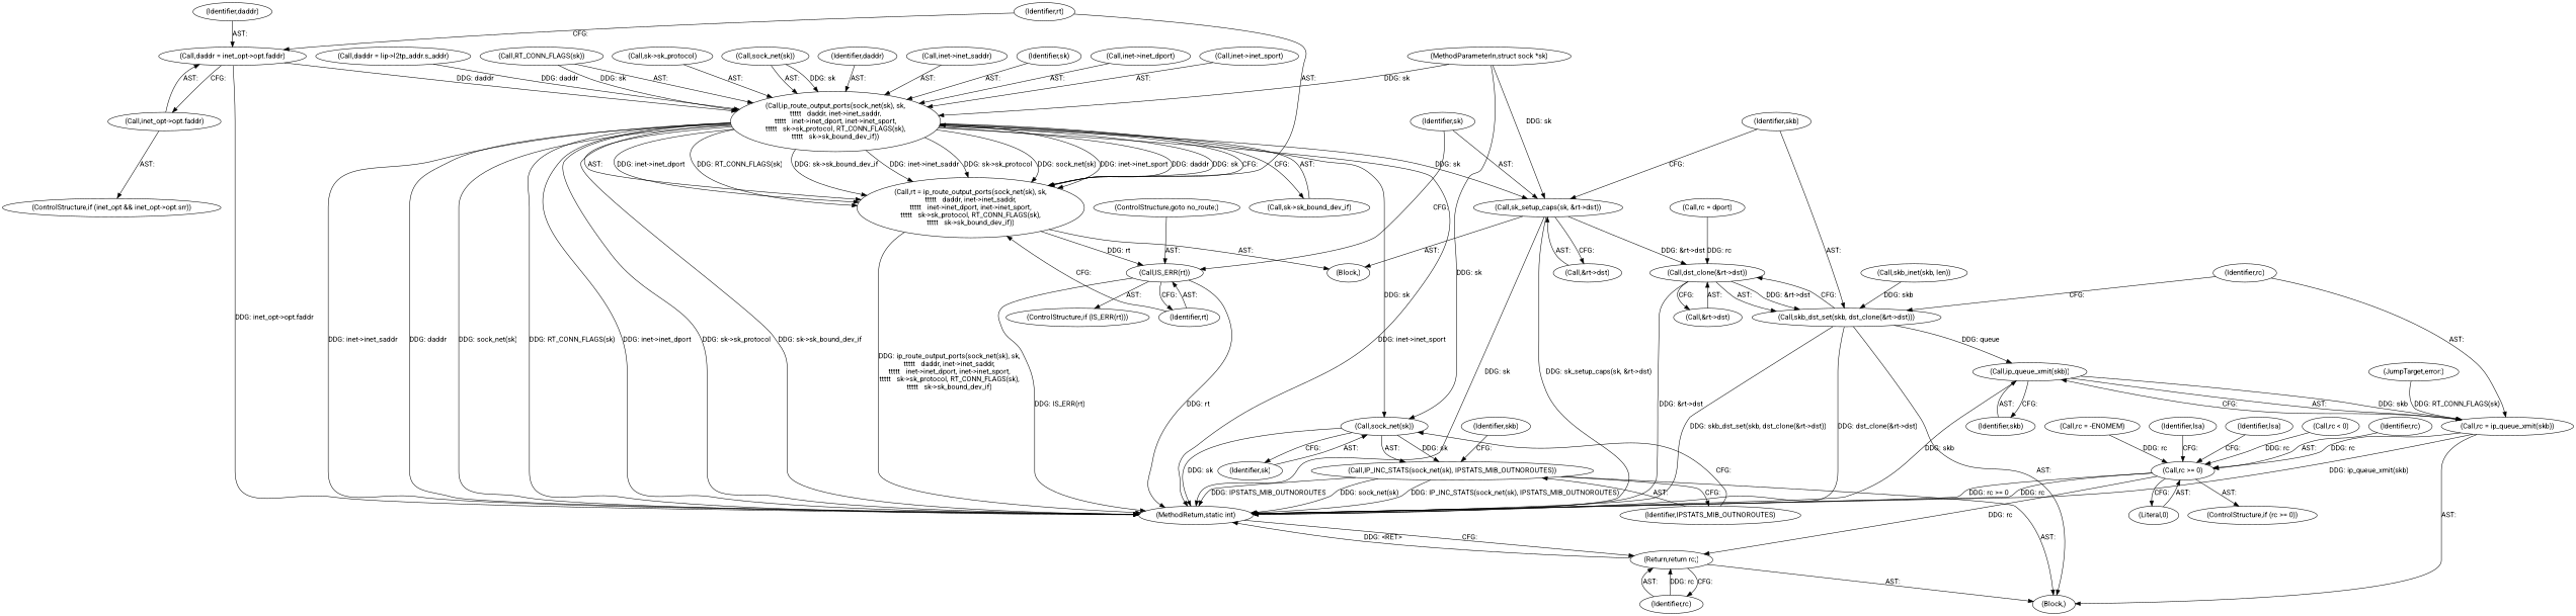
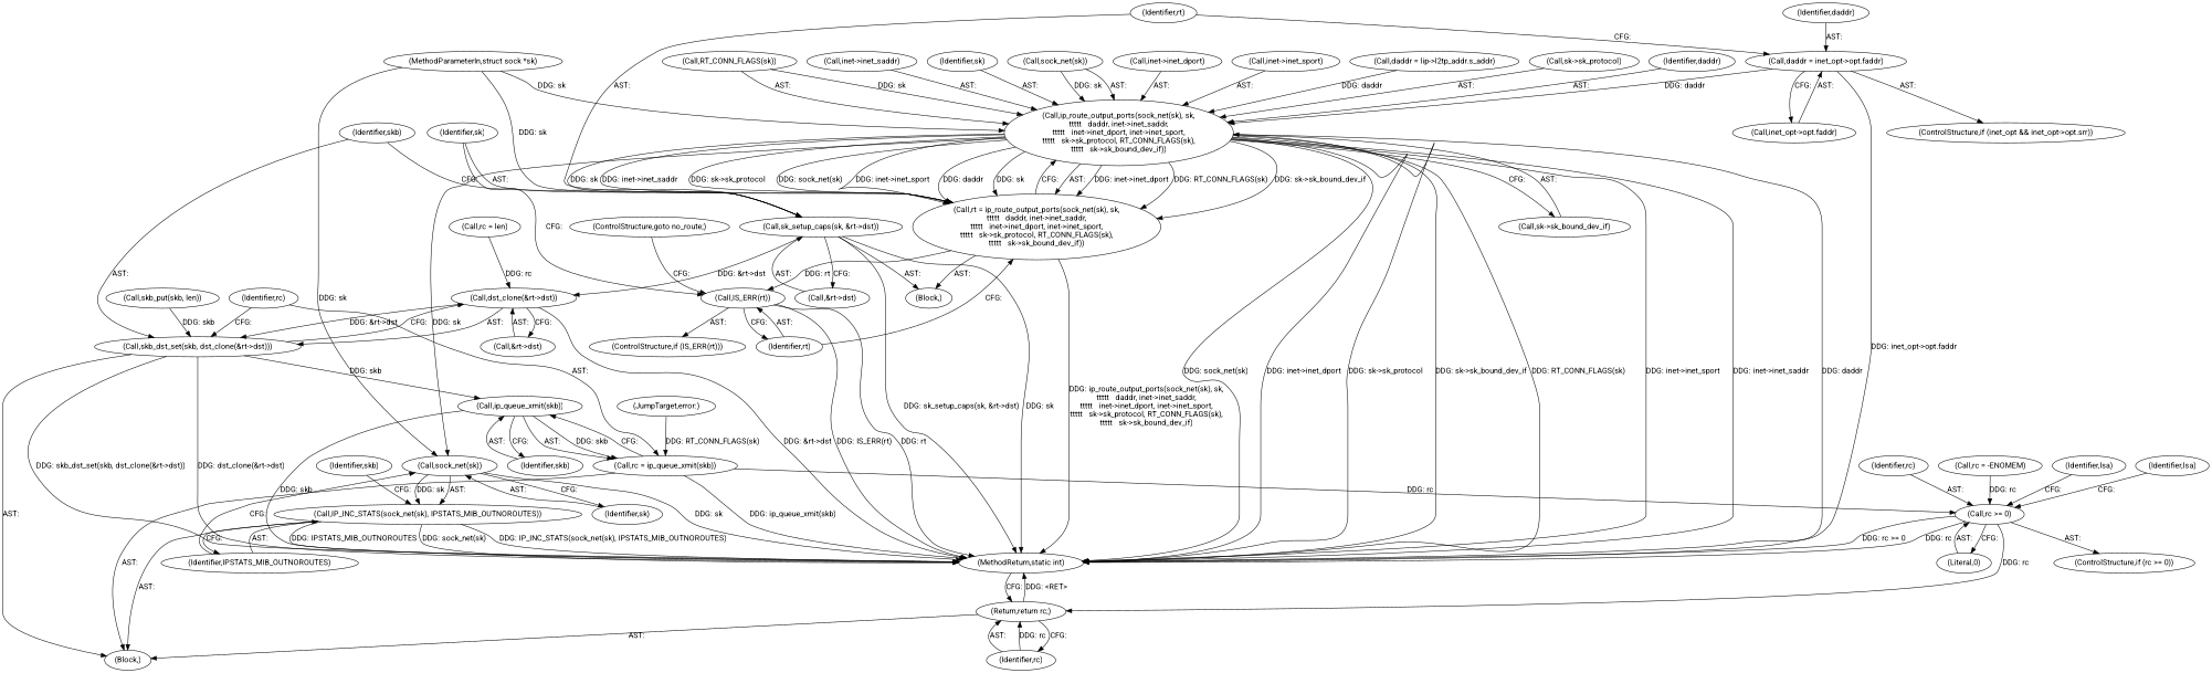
  digraph {
    fontname=Roboto
    node [fontname=Roboto]
    edge [fontname=Roboto]
    n1 [label="(Call,daddr = inet_opt->opt.faddr)"]
    n2 [label="(Call,ip_route_output_ports(sock_net(sk), sk,\n\t\t\t\t\t   daddr, inet->inet_saddr,\n\t\t\t\t\t   inet->inet_dport, inet->inet_sport,\n\t\t\t\t\t   sk->sk_protocol, RT_CONN_FLAGS(sk),\n\t\t\t\t\t   sk->sk_bound_dev_if))"]
    n3 [label="(Call,inet_opt->opt.faddr)"]
    n4 [label="(MethodReturn,static int)"]
    n5 [label="(ControlStructure,if (inet_opt && inet_opt->opt.srr))"]
    n6 [label="(Call,rt = ip_route_output_ports(sock_net(sk), sk,\n\t\t\t\t\t   daddr, inet->inet_saddr,\n\t\t\t\t\t   inet->inet_dport, inet->inet_sport,\n\t\t\t\t\t   sk->sk_protocol, RT_CONN_FLAGS(sk),\n\t\t\t\t\t   sk->sk_bound_dev_if))"]
    n7 [label="(Call,sk_setup_caps(sk, &rt->dst))"]
    n8 [label="(Call,sock_net(sk))"]
    n9 [label="(Call,sk->sk_bound_dev_if)"]
    n10 [label="(Return,return rc;)"]
    n11 [label="(Call,IS_ERR(rt))"]
    n12 [label="(Block,)"]
    n13 [label="(Call,dst_clone(&rt->dst))"]
    n14 [label="(Call,&rt->dst)"]
    n15 [label="(Call,IP_INC_STATS(sock_net(sk), IPSTATS_MIB_OUTNOROUTES))"]
    n16 [label="(Identifier,sk)"]
    n17 [label="(Identifier,rt)"]
    n18 [label="(ControlStructure,if (IS_ERR(rt)))"]
    n19 [label="(Call,skb_dst_set(skb, dst_clone(&rt->dst)))"]
    n20 [label="(Call,&rt->dst)"]
    n21 [label="(Call,ip_queue_xmit(skb))"]
    n22 [label="(Block,)"]
    n23 [label="(Call,rc = ip_queue_xmit(skb))"]
    n24 [label="(Identifier,skb)"]
    n25 [label="(Call,rc >= 0)"]
    n26 [label="(ControlStructure,if (rc >= 0))"]
    n27 [label="(Literal,0)"]
    n28 [label="(Identifier,rc)"]
    n29 [label="(Identifier,IPSTATS_MIB_OUTNOROUTES)"]
    n30 [label="(Identifier,lsa)"]
    n31 [label="(Identifier,skb)"]
    n32 [label="(Call,inet->inet_saddr)"]
    n33 [label="(Identifier,sk)"]
-   n34 [label="(Call,rc < 0)"]
    n35 [label="(Identifier,rt)"]
    n36 [label="(Identifier,sk)"]
    n37 [label="(Call,inet->inet_dport)"]
    n38 [label="(Call,inet->inet_sport)"]
    n39 [label="(Call,daddr = lip->l2tp_addr.s_addr)"]
    n40 [label="(Call,sk->sk_protocol)"]
    n41 [label="(Identifier,daddr)"]
    n42 [label="(Identifier,rc)"]
    n43 [label="(JumpTarget,error:)"]
    n44 [label="(Call,sock_net(sk))"]
    n45 [label="(Identifier,daddr)"]
-   n46 [label="(Call,skb_inet(skb, len))"]
+   n46 [label="(Call,skb_put(skb, len))"]
    n47 [label="(Identifier,rc)"]
    n48 [label="(Call,RT_CONN_FLAGS(sk))"]
    n49 [label="(Call,rc = -ENOMEM)"]
    n50 [label="(MethodParameterIn,struct sock *sk)"]
    n51 [label="(Identifier,skb)"]
-   n52 [label="(Call,rc = dport)"]
+   n52 [label="(Call,rc = len)"]
    n53 [label="(Identifier,lsa)"]
    n54 [label="(ControlStructure,goto no_route;)"]
    n1 -> n2 [label="DDG: daddr"]
    n1 -> n3 [label="CFG: "]
    n1 -> n4 [label="DDG: inet_opt->opt.faddr"]
-   n3 -> n5 [label="AST: "]
+   n1 -> n5 [label="AST: "]
    n2 -> n4 [label="DDG: sk->sk_protocol"]
    n2 -> n4 [label="DDG: sk->sk_bound_dev_if"]
    n2 -> n4 [label="DDG: daddr"]
    n2 -> n4 [label="DDG: sock_net(sk)"]
    n2 -> n4 [label="DDG: RT_CONN_FLAGS(sk)"]
    n2 -> n4 [label="DDG: inet->inet_sport"]
    n2 -> n4 [label="DDG: inet->inet_dport"]
    n2 -> n4 [label="DDG: inet->inet_saddr"]
    n2 -> n6 [label="AST: "]
    n2 -> n6 [label="DDG: inet->inet_dport"]
    n2 -> n6 [label="DDG: RT_CONN_FLAGS(sk)"]
    n2 -> n6 [label="DDG: sk->sk_bound_dev_if"]
    n2 -> n6 [label="DDG: inet->inet_saddr"]
    n2 -> n6 [label="DDG: sk->sk_protocol"]
    n2 -> n6 [label="DDG: sock_net(sk)"]
    n2 -> n6 [label="DDG: inet->inet_sport"]
    n2 -> n6 [label="DDG: daddr"]
    n2 -> n6 [label="DDG: sk"]
    n2 -> n7 [label="DDG: sk"]
    n2 -> n8 [label="DDG: sk"]
    n2 -> n9 [label="CFG: "]
    n3 -> n1 [label="AST: "]
    n4 -> n10 [label="CFG: "]
    n6 -> n2 [label="CFG: "]
    n6 -> n4 [label="DDG: ip_route_output_ports(sock_net(sk), sk,\n\t\t\t\t\t   daddr, inet->inet_saddr,\n\t\t\t\t\t   inet->inet_dport, inet->inet_sport,\n\t\t\t\t\t   sk->sk_protocol, RT_CONN_FLAGS(sk),\n\t\t\t\t\t   sk->sk_bound_dev_if)"]
    n6 -> n11 [label="DDG: rt"]
    n6 -> n12 [label="AST: "]
    n7 -> n4 [label="DDG: sk"]
    n7 -> n4 [label="DDG: sk_setup_caps(sk, &rt->dst)"]
    n7 -> n12 [label="AST: "]
    n7 -> n13 [label="DDG: &rt->dst"]
    n7 -> n14 [label="CFG: "]
    n8 -> n4 [label="DDG: sk"]
    n8 -> n15 [label="AST: "]
    n8 -> n15 [label="DDG: sk"]
    n8 -> n16 [label="CFG: "]
    n9 -> n2 [label="AST: "]
    n10 -> n4 [label="DDG: <RET>"]
    n10 -> n22 [label="AST: "]
    n10 -> n28 [label="CFG: "]
    n11 -> n4 [label="DDG: rt"]
    n11 -> n4 [label="DDG: IS_ERR(rt)"]
    n11 -> n17 [label="CFG: "]
    n11 -> n18 [label="AST: "]
    n13 -> n4 [label="DDG: &rt->dst"]
    n13 -> n19 [label="AST: "]
    n13 -> n19 [label="DDG: &rt->dst"]
    n13 -> n20 [label="CFG: "]
    n14 -> n7 [label="AST: "]
    n15 -> n4 [label="DDG: sock_net(sk)"]
    n15 -> n4 [label="DDG: IP_INC_STATS(sock_net(sk), IPSTATS_MIB_OUTNOROUTES)"]
    n15 -> n4 [label="DDG: IPSTATS_MIB_OUTNOROUTES"]
    n15 -> n22 [label="AST: "]
    n15 -> n29 [label="CFG: "]
    n16 -> n8 [label="AST: "]
    n17 -> n6 [label="CFG: "]
    n17 -> n11 [label="AST: "]
    n19 -> n4 [label="DDG: skb_dst_set(skb, dst_clone(&rt->dst))"]
    n19 -> n4 [label="DDG: dst_clone(&rt->dst)"]
    n19 -> n13 [label="CFG: "]
-   n19 -> n21 [label="DDG: queue"]
+   n19 -> n21 [label="DDG: skb"]
    n19 -> n22 [label="AST: "]
    n20 -> n13 [label="AST: "]
    n21 -> n4 [label="DDG: skb"]
    n21 -> n23 [label="AST: "]
    n21 -> n23 [label="DDG: skb"]
    n21 -> n24 [label="CFG: "]
    n23 -> n4 [label="DDG: ip_queue_xmit(skb)"]
    n23 -> n21 [label="CFG: "]
    n23 -> n22 [label="AST: "]
    n23 -> n25 [label="DDG: rc"]
    n24 -> n21 [label="AST: "]
    n25 -> n4 [label="DDG: rc >= 0"]
    n25 -> n4 [label="DDG: rc"]
    n25 -> n10 [label="DDG: rc"]
    n25 -> n26 [label="AST: "]
    n25 -> n27 [label="CFG: "]
    n27 -> n25 [label="AST: "]
    n28 -> n10 [label="AST: "]
    n28 -> n10 [label="DDG: rc"]
    n29 -> n8 [label="CFG: "]
    n29 -> n15 [label="AST: "]
    n30 -> n25 [label="CFG: "]
    n31 -> n15 [label="CFG: "]
    n32 -> n2 [label="AST: "]
    n33 -> n7 [label="AST: "]
    n33 -> n11 [label="CFG: "]
-   n34 -> n25 [label="DDG: rc"]
    n35 -> n1 [label="CFG: "]
    n35 -> n6 [label="AST: "]
    n36 -> n2 [label="AST: "]
    n37 -> n2 [label="AST: "]
    n38 -> n2 [label="AST: "]
    n39 -> n2 [label="DDG: daddr"]
    n40 -> n2 [label="AST: "]
    n41 -> n1 [label="AST: "]
    n42 -> n19 [label="CFG: "]
    n42 -> n23 [label="AST: "]
    n43 -> n23 [label="DDG: RT_CONN_FLAGS(sk)"]
    n44 -> n2 [label="AST: "]
    n44 -> n2 [label="DDG: sk"]
    n45 -> n2 [label="AST: "]
    n46 -> n19 [label="DDG: skb"]
    n47 -> n25 [label="AST: "]
    n48 -> n2 [label="AST: "]
    n48 -> n2 [label="DDG: sk"]
    n49 -> n25 [label="DDG: rc"]
    n50 -> n2 [label="DDG: sk"]
    n50 -> n7 [label="DDG: sk"]
    n50 -> n8 [label="DDG: sk"]
    n51 -> n7 [label="CFG: "]
    n51 -> n19 [label="AST: "]
    n52 -> n13 [label="DDG: rc"]
    n53 -> n25 [label="CFG: "]
-   n54 -> n11 [label="AST: "]
+   n54 -> n11 [label="CFG: "]
  }
